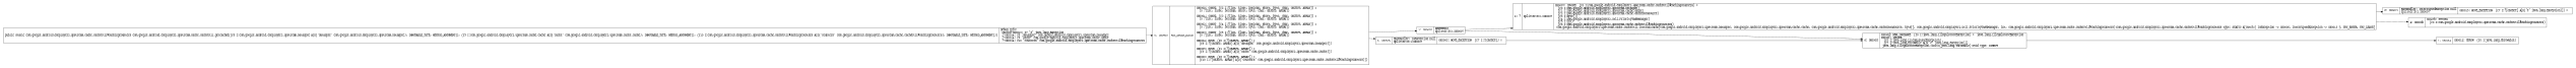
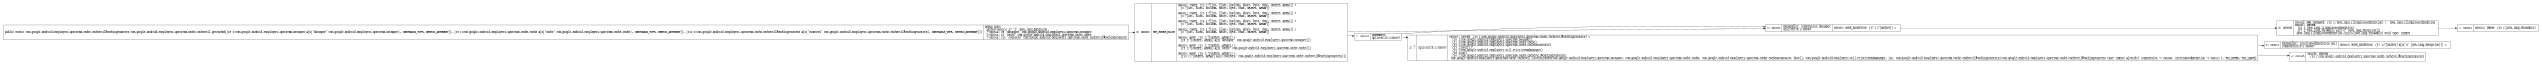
  digraph {
    fontname="Courier Prime"
    rankdir=LR
    node [fontname="Courier Prime" shape=record]
    edge [fontname="Courier Prime"]
    n1 [label="{0\:\ 0x0000|MTH_ENTER_BLOCK\l|0x0000: CONST  (r2 I:?[int, float, boolean, short, byte, char, OBJECT, ARRAY]) = \l  (0 ?[int, float, boolean, short, byte, char, OBJECT, ARRAY])\l \l0x0001: CONST  (r3 I:?[int, float, boolean, short, byte, char, OBJECT, ARRAY]) = \l  (0 ?[int, float, boolean, short, byte, char, OBJECT, ARRAY])\l \l0x0002: CONST  (r4 I:?[int, float, boolean, short, byte, char, OBJECT, ARRAY]) = \l  (0 ?[int, float, boolean, short, byte, char, OBJECT, ARRAY])\l \l0x0003: CONST  (r5 I:?[int, float, boolean, short, byte, char, OBJECT, ARRAY]) = \l  (0 ?[int, float, boolean, short, byte, char, OBJECT, ARRAY])\l \l0x0004: MOVE  (r0 I:?[OBJECT, ARRAY]) = \l  (r8 I:?[OBJECT, ARRAY] A[D('dataSpec' com.google.android.exoplayer2.upstream.DataSpec)])\l \l0x0005: MOVE  (r1 I:?[OBJECT, ARRAY]) = \l  (r9 I:?[OBJECT, ARRAY] A[D('cache' com.google.android.exoplayer2.upstream.cache.Cache)])\l \l0x0006: MOVE  (r6 I:?[OBJECT, ARRAY]) = \l  (r10 I:?[OBJECT, ARRAY] A[D('counters' com.google.android.exoplayer2.upstream.cache.CacheUtil$CachingCounters)])\l \l}"]
    n2 [label="{1\:\ 0x0007|SYNTHETIC\lSplitter:B:1:0x0007\l}"]
-   n3 [label="{5\:\ 0x000c|ExcHandler: IOException null\lSplitter:B:1:0x0007\l|0x000c: MOVE_EXCEPTION  (r7 I:?[OBJECT]) =  \l}"]
+   n3 [label="{5\:\ 0x000c|ExcHandler: IOException dataSpec\lSplitter:B:1:0x0007\l|0x000c: MOVE_EXCEPTION  (r7 I:?[OBJECT]) =  \l}"]
    n4 [label="{2\:\ ?|Splitter:B:1:0x0007\l|0x0007: INVOKE  (r0 I:com.google.android.exoplayer2.upstream.cache.CacheUtil$CachingCounters) = \l  (r0 I:com.google.android.exoplayer2.upstream.DataSpec)\l  (r1 I:com.google.android.exoplayer2.upstream.cache.Cache)\l  (r2 I:com.google.android.exoplayer2.upstream.cache.CacheDataSource)\l  (r3 I:byte[])\l  (r4 I:com.google.android.exoplayer2.util.PriorityTaskManager)\l  (r5 I:int)\l  (r6 I:com.google.android.exoplayer2.upstream.cache.CacheUtil$CachingCounters)\l com.google.android.exoplayer2.upstream.cache.CacheUtil.internalCache(com.google.android.exoplayer2.upstream.DataSpec, com.google.android.exoplayer2.upstream.cache.Cache, com.google.android.exoplayer2.upstream.cache.CacheDataSource, byte[], com.google.android.exoplayer2.util.PriorityTaskManager, int, com.google.android.exoplayer2.upstream.cache.CacheUtil$CachingCounters):com.google.android.exoplayer2.upstream.cache.CacheUtil$CachingCounters type: STATIC A[Catch:\{ IOException \-\> 0x000c, InterruptedException \-\> 0x0013 \}, TRY_ENTER, TRY_LEAVE]\l}"]
-   n5 [label="{8\:\ 0x0013|ExcHandler: InterruptedException null\lSplitter:B:1:0x0007\l|0x0013: MOVE_EXCEPTION  (r7 I:?[OBJECT] A[D('e' java.lang.Exception)]) =  \l}"]
+   n5 [label="{8\:\ 0x0013|ExcHandler: InterruptedException null\lIOException:B:1:0x0007\l|0x0013: MOVE_EXCEPTION  (r7 I:?[OBJECT] A[D('e' java.lang.Exception)]) =  \l}"]
    n6 [label="{4\:\ 0x000b|0x007b: RETURN  \l  (r0 I:com.google.android.exoplayer2.upstream.cache.CacheUtil$CachingCounters)\l \l}"]
    n7 [label="{6\:\ 0x000d|0x000d: NEW_INSTANCE  (r0 I:java.lang.IllegalStateException) =  java.lang.IllegalStateException \l0x000f: INVOKE  \l  (r0 I:java.lang.IllegalStateException)\l  (r7 I:java.lang.Throwable A[D('e' java.lang.Exception)])\l java.lang.IllegalStateException.\<init\>(java.lang.Throwable):void type: DIRECT \l}"]
    n8 [label="{7\:\ 0x0012|0x0012: THROW  (r0 I:java.lang.Throwable) \l}"]
    n9 [label="{public static com.google.android.exoplayer2.upstream.cache.CacheUtil$CachingCounters com.google.android.exoplayer2.upstream.cache.CacheUtil.getCached((r8 I:com.google.android.exoplayer2.upstream.DataSpec A[D('dataSpec' com.google.android.exoplayer2.upstream.DataSpec), IMMUTABLE_TYPE, METHOD_ARGUMENT]), (r9 I:com.google.android.exoplayer2.upstream.cache.Cache A[D('cache' com.google.android.exoplayer2.upstream.cache.Cache), IMMUTABLE_TYPE, METHOD_ARGUMENT]), (r10 I:com.google.android.exoplayer2.upstream.cache.CacheUtil$CachingCounters A[D('counters' com.google.android.exoplayer2.upstream.cache.CacheUtil$CachingCounters), IMMUTABLE_TYPE, METHOD_ARGUMENT]))  | Debug Info:\l  0x000d\-0x0013: r7 'e' java.lang.Exception\l  ?\-0x0014: r8 'dataSpec' com.google.android.exoplayer2.upstream.DataSpec\l  ?\-0x0014: r9 'cache' com.google.android.exoplayer2.upstream.cache.Cache\l  ?\-0x0014: r10 'counters' com.google.android.exoplayer2.upstream.cache.CacheUtil$CachingCounters\l}"]
    n1 -> n2
    n1 -> n3
-   n2 -> n7
+   n2 -> n3
    n2 -> n4
    n3 -> n7
    n4 -> n5
    n4 -> n6
    n7 -> n8
    n9 -> n1
  }
